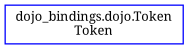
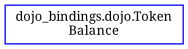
  digraph {
    rankdir=LR
    fontname="Noto Serif"
-   n1 [color=blue fillcolor=white fontname="Noto Serif" fontsize=10 height=0.2 label="dojo_bindings.dojo.Token\lToken" shape=box style=filled width=0.4]
+   n1 [color=blue fillcolor=white fontname="Noto Serif" fontsize=10 height=0.2 label="dojo_bindings.dojo.Token\lBalance" shape=box style=filled width=0.4]
  }
